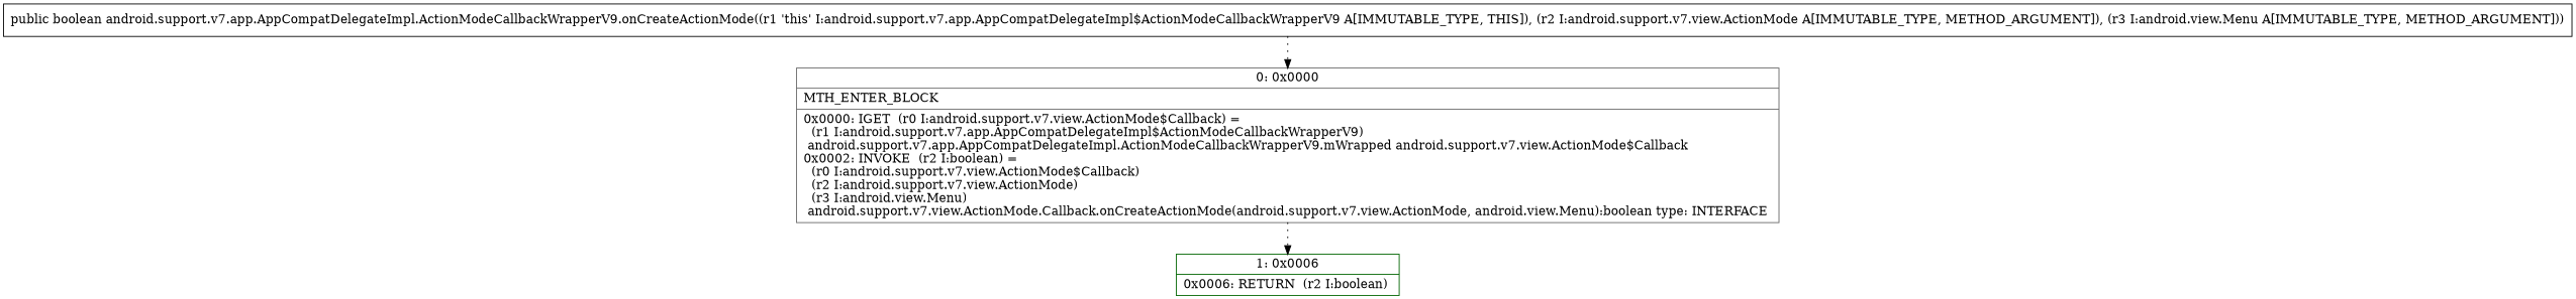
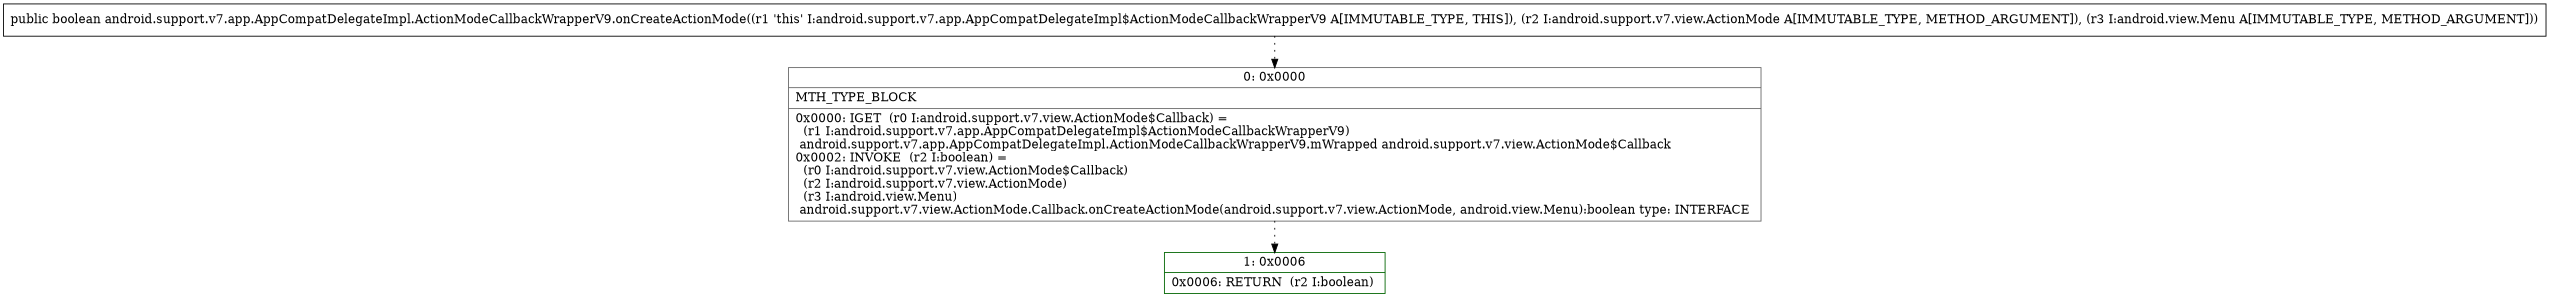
  digraph {
    node [shape=record]
    edge [style=dotted]
-   n1 [label="{0\:\ 0x0000|MTH_ENTER_BLOCK\l|0x0000: IGET  (r0 I:android.support.v7.view.ActionMode$Callback) = \l  (r1 I:android.support.v7.app.AppCompatDelegateImpl$ActionModeCallbackWrapperV9)\l android.support.v7.app.AppCompatDelegateImpl.ActionModeCallbackWrapperV9.mWrapped android.support.v7.view.ActionMode$Callback \l0x0002: INVOKE  (r2 I:boolean) = \l  (r0 I:android.support.v7.view.ActionMode$Callback)\l  (r2 I:android.support.v7.view.ActionMode)\l  (r3 I:android.view.Menu)\l android.support.v7.view.ActionMode.Callback.onCreateActionMode(android.support.v7.view.ActionMode, android.view.Menu):boolean type: INTERFACE \l}" color=gray40]
+   n1 [label="{0\:\ 0x0000|MTH_TYPE_BLOCK\l|0x0000: IGET  (r0 I:android.support.v7.view.ActionMode$Callback) = \l  (r1 I:android.support.v7.app.AppCompatDelegateImpl$ActionModeCallbackWrapperV9)\l android.support.v7.app.AppCompatDelegateImpl.ActionModeCallbackWrapperV9.mWrapped android.support.v7.view.ActionMode$Callback \l0x0002: INVOKE  (r2 I:boolean) = \l  (r0 I:android.support.v7.view.ActionMode$Callback)\l  (r2 I:android.support.v7.view.ActionMode)\l  (r3 I:android.view.Menu)\l android.support.v7.view.ActionMode.Callback.onCreateActionMode(android.support.v7.view.ActionMode, android.view.Menu):boolean type: INTERFACE \l}" color=gray40]
    n2 [label="{1\:\ 0x0006|0x0006: RETURN  (r2 I:boolean) \l}" color=darkgreen]
    n3 [label="{public boolean android.support.v7.app.AppCompatDelegateImpl.ActionModeCallbackWrapperV9.onCreateActionMode((r1 'this' I:android.support.v7.app.AppCompatDelegateImpl$ActionModeCallbackWrapperV9 A[IMMUTABLE_TYPE, THIS]), (r2 I:android.support.v7.view.ActionMode A[IMMUTABLE_TYPE, METHOD_ARGUMENT]), (r3 I:android.view.Menu A[IMMUTABLE_TYPE, METHOD_ARGUMENT])) }" color=black]
    n1 -> n2
    n3 -> n1
  }
